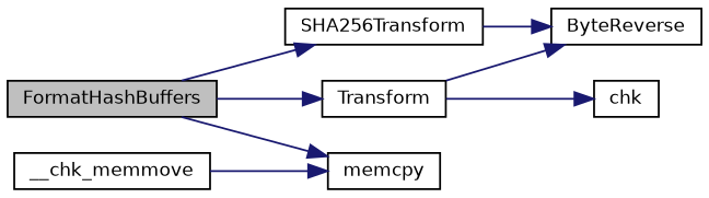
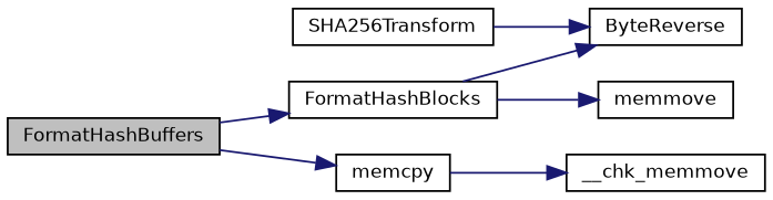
  digraph {
    rankdir=LR
    node [color=black fillcolor=white fontname=Helvetica fontsize=10 shape=record style=filled]
    edge [color=midnightblue fontname=Helvetica fontsize=10 labelfontname=Helvetica labelfontsize=10 style=solid]
    n1 [fillcolor=grey75 fontcolor=black height=0.2 label=FormatHashBuffers width=0.4]
-   n2 [height=0.2 label=Transform width=0.4]
+   n2 [height=0.2 label=FormatHashBlocks width=0.4]
    n3 [height=0.2 label=SHA256Transform width=0.4]
    n4 [height=0.2 label=memcpy width=0.4]
    n5 [height=0.2 label=ByteReverse width=0.4]
-   n6 [height=0.2 label=chk width=0.4]
+   n6 [height=0.2 label=memmove width=0.4]
    n7 [height=0.2 label=__chk_memmove width=0.4]
    n1 -> n2
-   n1 -> n3
    n1 -> n4
    n2 -> n5
    n2 -> n6
    n3 -> n5
-   n7 -> n4
+   n4 -> n7
  }
